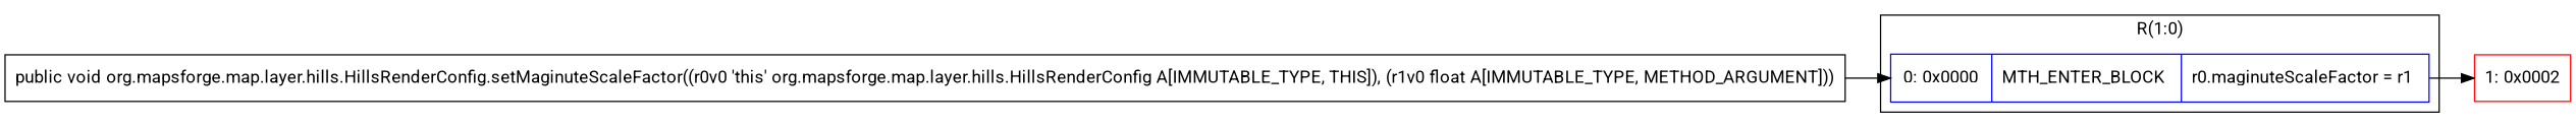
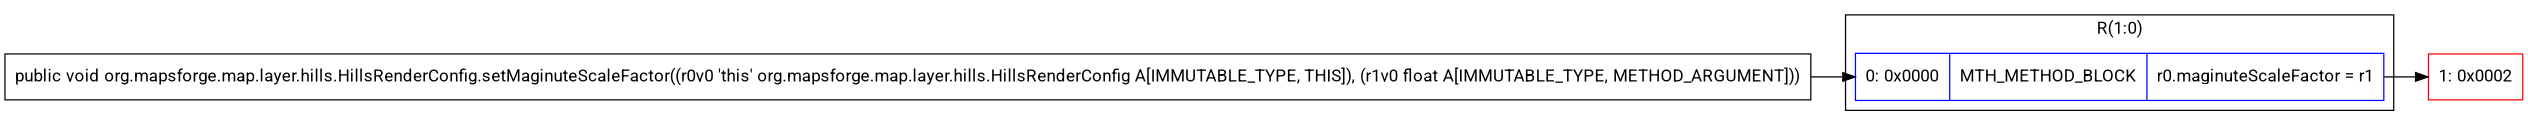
  digraph {
    rankdir=LR
    fontname=Roboto
    node [shape=record fontname=Roboto]
    edge [fontname=Roboto]
-   n1 [color=blue label="{0\:\ 0x0000|MTH_ENTER_BLOCK\l|r0.maginuteScaleFactor = r1\l}"]
+   n1 [color=blue label="{0\:\ 0x0000|MTH_METHOD_BLOCK\l|r0.maginuteScaleFactor = r1\l}"]
    n2 [color=red label="{1\:\ 0x0002}"]
    n3 [label="{public void org.mapsforge.map.layer.hills.HillsRenderConfig.setMaginuteScaleFactor((r0v0 'this' org.mapsforge.map.layer.hills.HillsRenderConfig A[IMMUTABLE_TYPE, THIS]), (r1v0 float A[IMMUTABLE_TYPE, METHOD_ARGUMENT])) }"]
    subgraph cluster_1 {
      label="R(1:0)"
      n1
    }
    n1 -> n2
    n3 -> n1
  }
